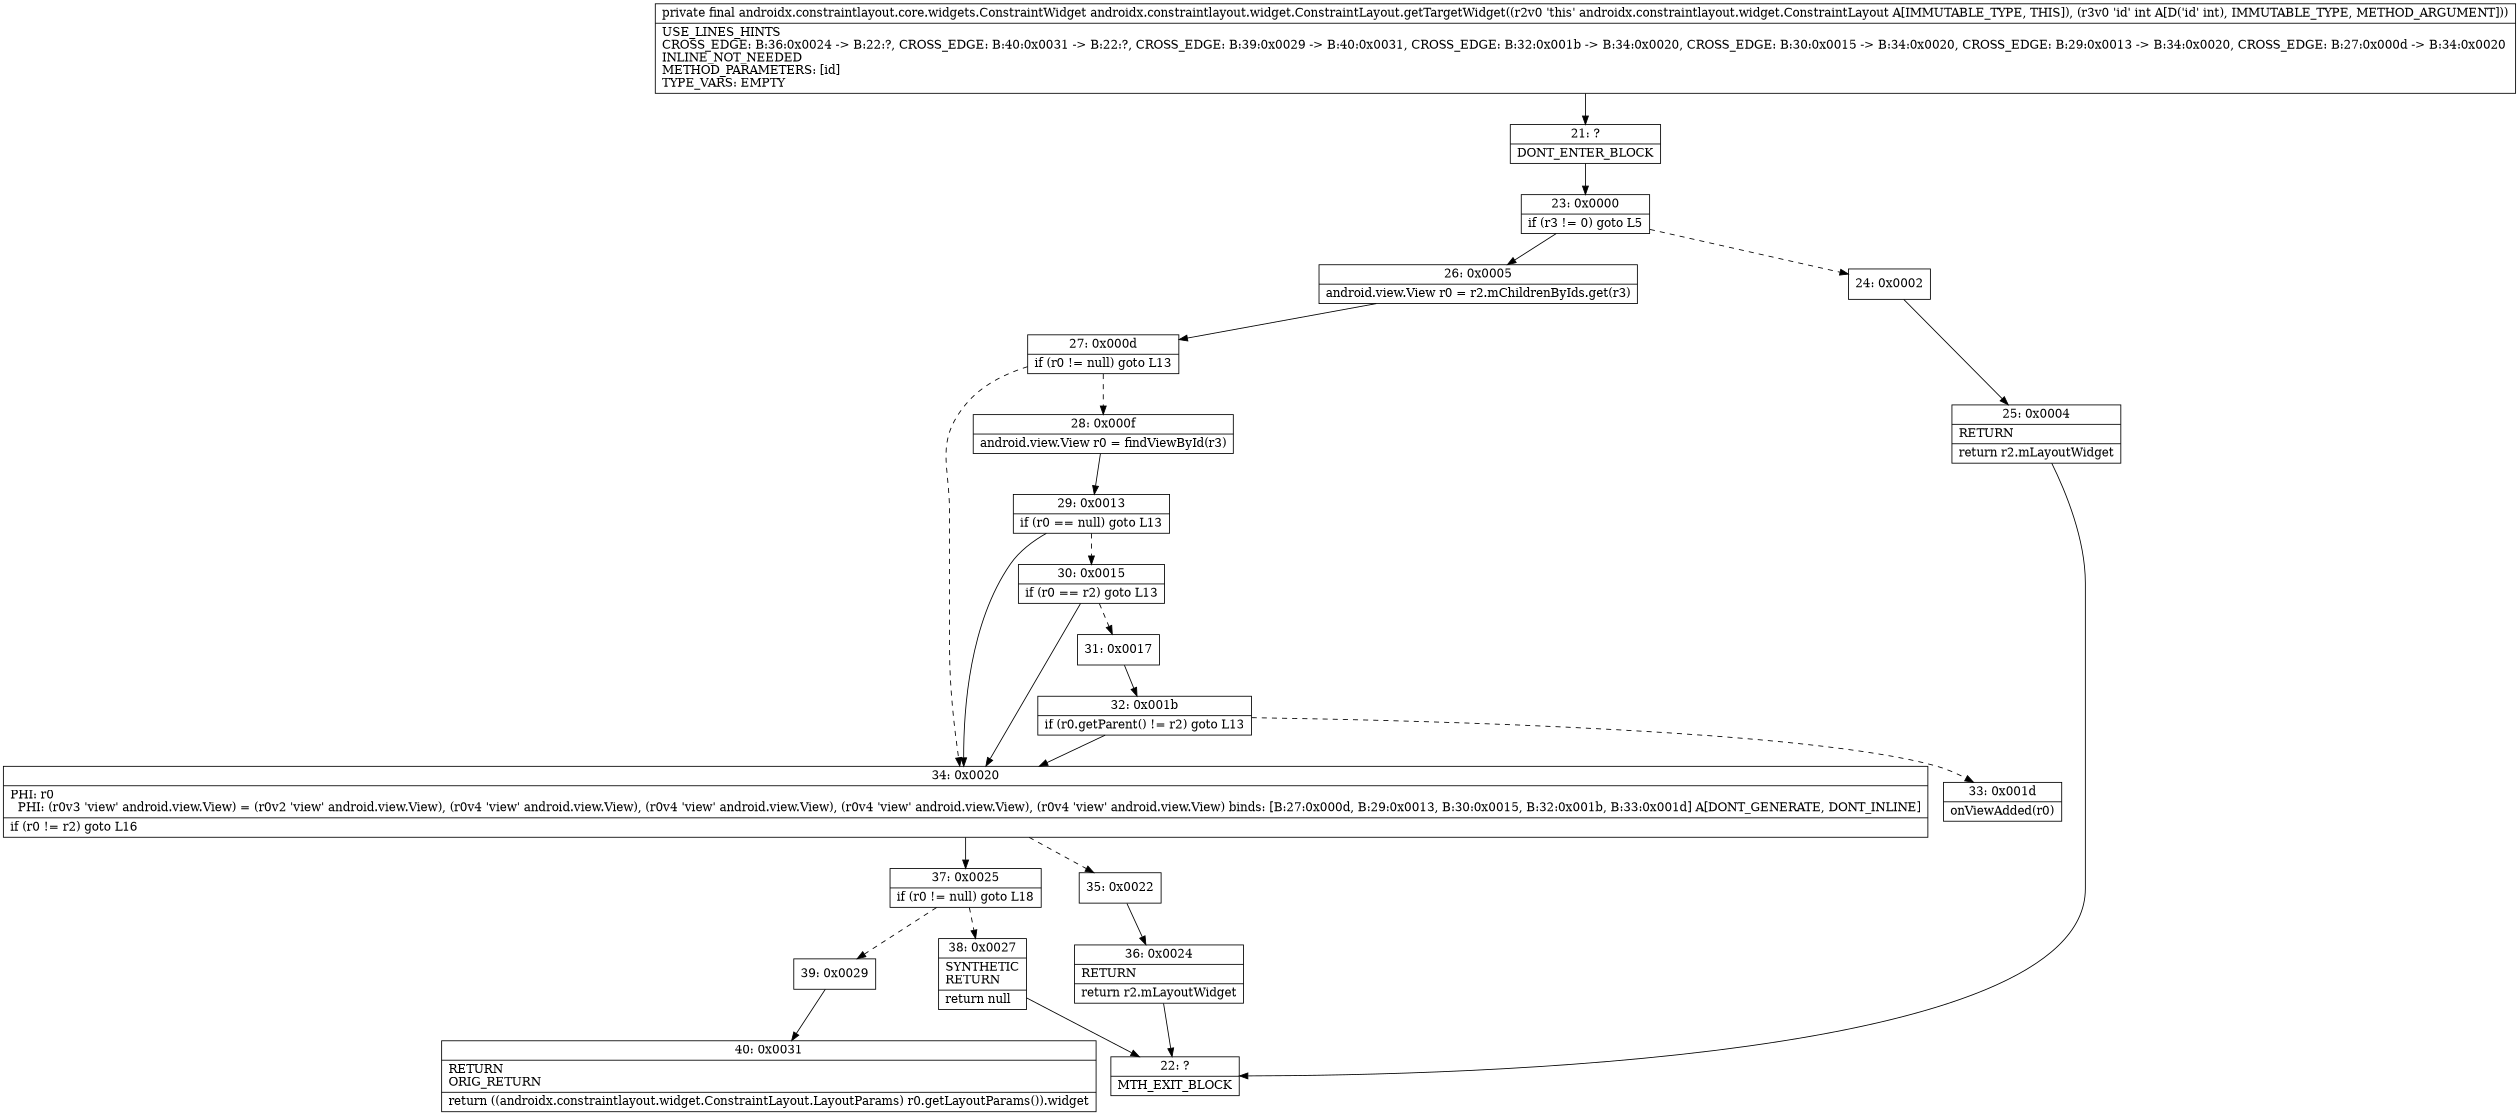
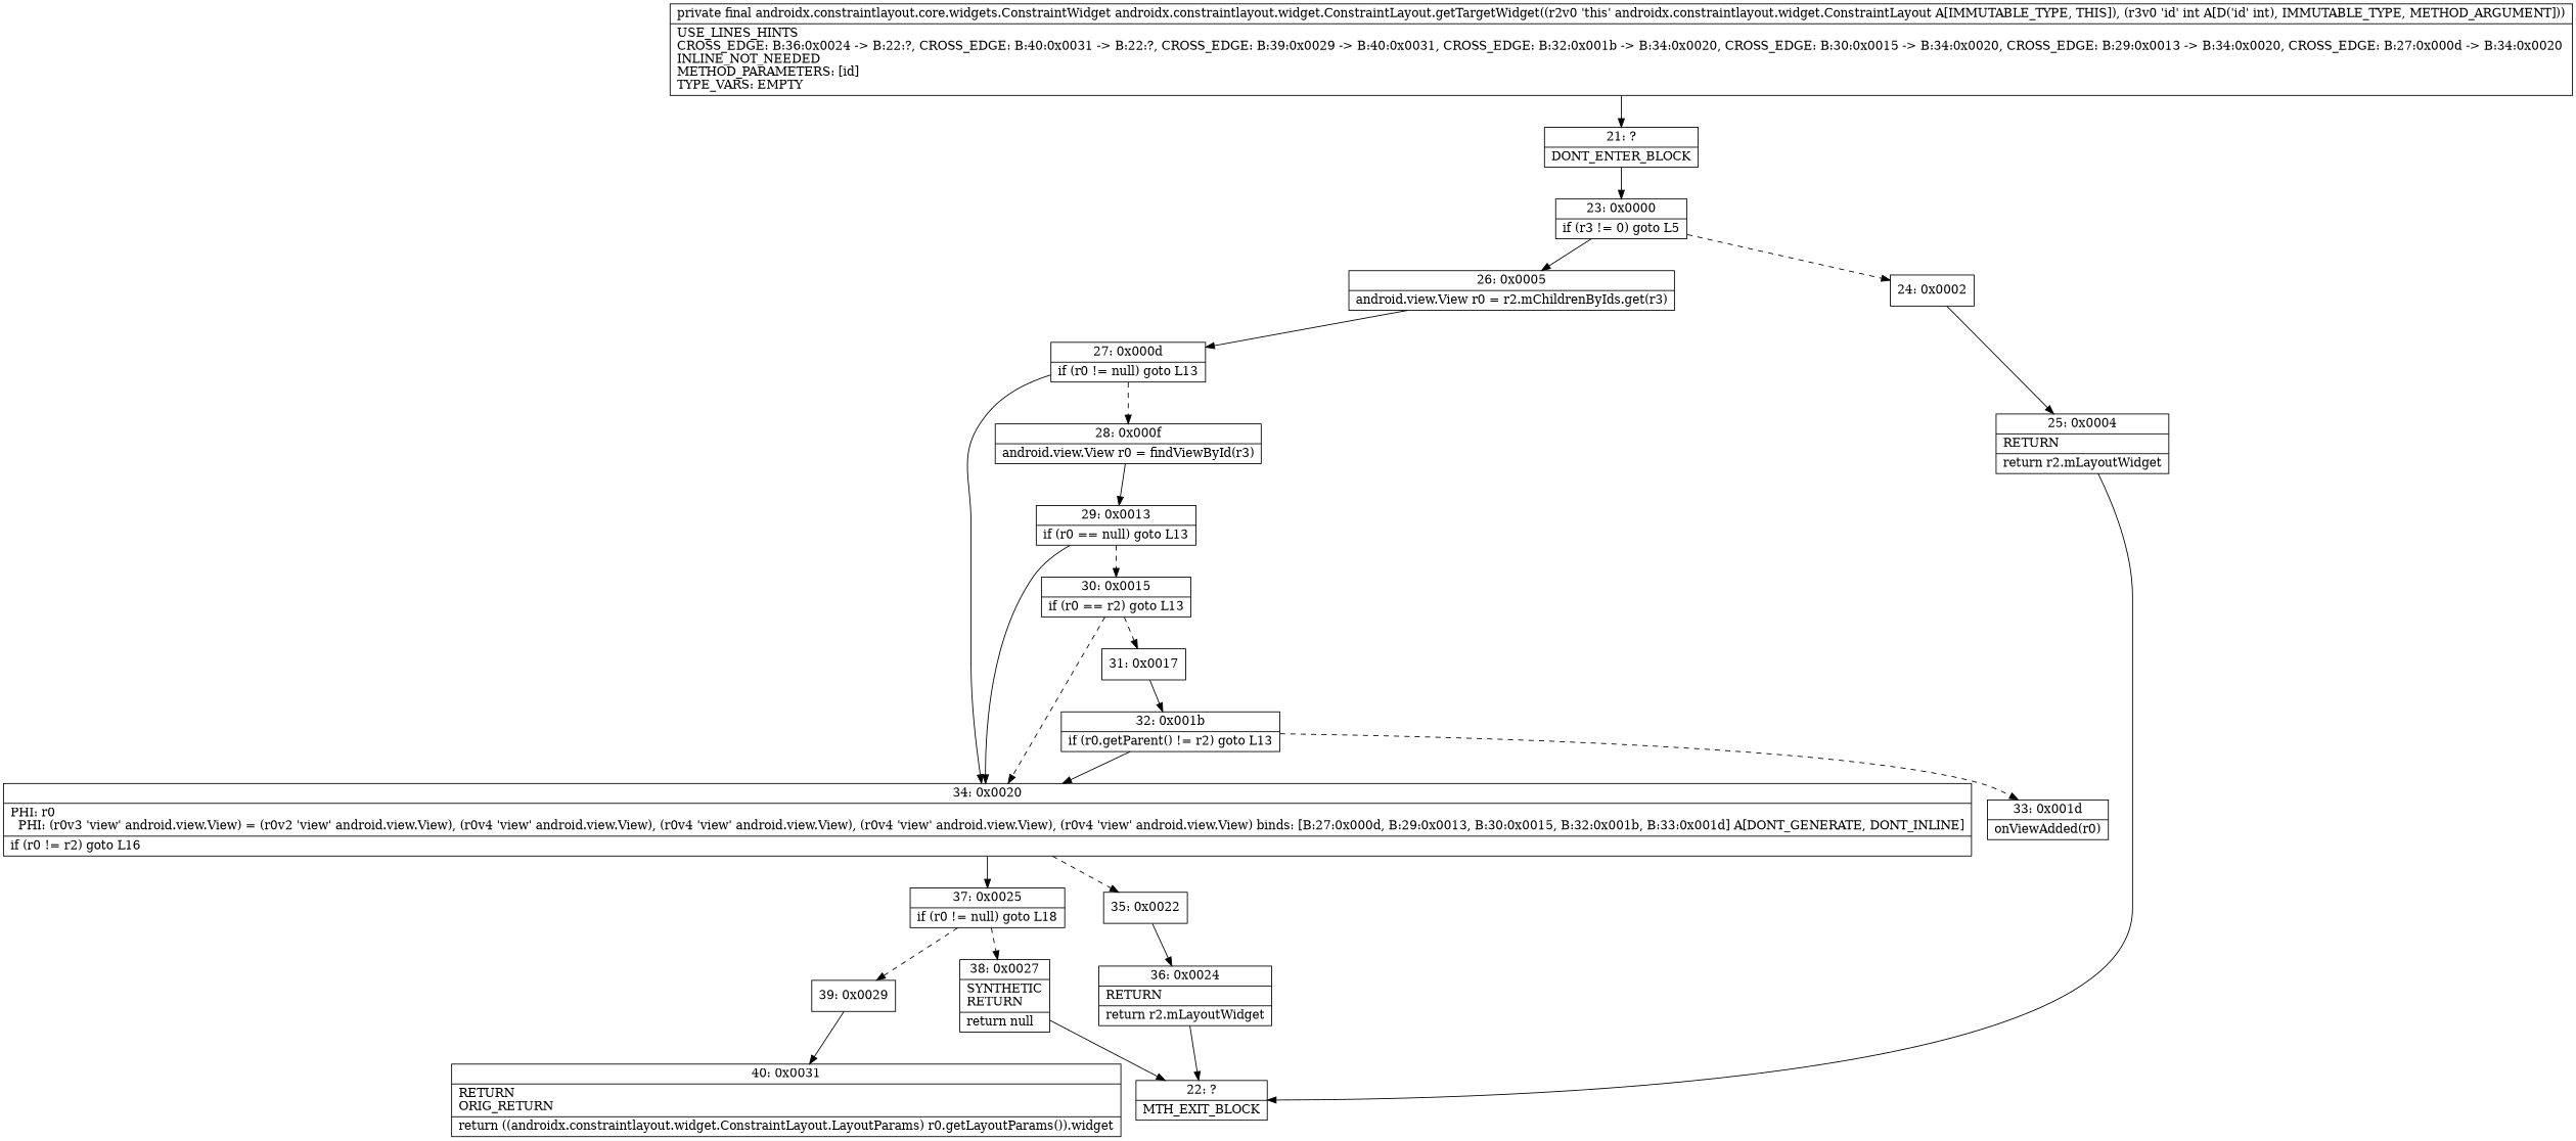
  digraph {
    node [shape=record]
    n1 [label="{21\:\ ?|DONT_ENTER_BLOCK\l}"]
    n2 [label="{23\:\ 0x0000|if (r3 != 0) goto L5\l}"]
    n3 [label="{24\:\ 0x0002}"]
    n4 [label="{26\:\ 0x0005|android.view.View r0 = r2.mChildrenByIds.get(r3)\l}"]
    n5 [label="{25\:\ 0x0004|RETURN\l|return r2.mLayoutWidget\l}"]
    n6 [label="{27\:\ 0x000d|if (r0 != null) goto L13\l}"]
    n7 [label="{22\:\ ?|MTH_EXIT_BLOCK\l}"]
    n8 [label="{28\:\ 0x000f|android.view.View r0 = findViewById(r3)\l}"]
    n9 [label="{34\:\ 0x0020|PHI: r0 \l  PHI: (r0v3 'view' android.view.View) = (r0v2 'view' android.view.View), (r0v4 'view' android.view.View), (r0v4 'view' android.view.View), (r0v4 'view' android.view.View), (r0v4 'view' android.view.View) binds: [B:27:0x000d, B:29:0x0013, B:30:0x0015, B:32:0x001b, B:33:0x001d] A[DONT_GENERATE, DONT_INLINE]\l|if (r0 != r2) goto L16\l}"]
    n10 [label="{29\:\ 0x0013|if (r0 == null) goto L13\l}"]
    n11 [label="{35\:\ 0x0022}"]
    n12 [label="{37\:\ 0x0025|if (r0 != null) goto L18\l}"]
    n13 [label="{30\:\ 0x0015|if (r0 == r2) goto L13\l}"]
    n14 [label="{31\:\ 0x0017}"]
    n15 [label="{32\:\ 0x001b|if (r0.getParent() != r2) goto L13\l}"]
    n16 [label="{33\:\ 0x001d|onViewAdded(r0)\l}"]
    n17 [label="{36\:\ 0x0024|RETURN\l|return r2.mLayoutWidget\l}"]
    n18 [label="{38\:\ 0x0027|SYNTHETIC\lRETURN\l|return null\l}"]
    n19 [label="{39\:\ 0x0029}"]
    n20 [label="{40\:\ 0x0031|RETURN\lORIG_RETURN\l|return ((androidx.constraintlayout.widget.ConstraintLayout.LayoutParams) r0.getLayoutParams()).widget\l}"]
    n21 [label="{private final androidx.constraintlayout.core.widgets.ConstraintWidget androidx.constraintlayout.widget.ConstraintLayout.getTargetWidget((r2v0 'this' androidx.constraintlayout.widget.ConstraintLayout A[IMMUTABLE_TYPE, THIS]), (r3v0 'id' int A[D('id' int), IMMUTABLE_TYPE, METHOD_ARGUMENT]))  | USE_LINES_HINTS\lCROSS_EDGE: B:36:0x0024 \-\> B:22:?, CROSS_EDGE: B:40:0x0031 \-\> B:22:?, CROSS_EDGE: B:39:0x0029 \-\> B:40:0x0031, CROSS_EDGE: B:32:0x001b \-\> B:34:0x0020, CROSS_EDGE: B:30:0x0015 \-\> B:34:0x0020, CROSS_EDGE: B:29:0x0013 \-\> B:34:0x0020, CROSS_EDGE: B:27:0x000d \-\> B:34:0x0020\lINLINE_NOT_NEEDED\lMETHOD_PARAMETERS: [id]\lTYPE_VARS: EMPTY\l}"]
    n1 -> n2
    n2 -> n3 [style=dashed]
    n2 -> n4
    n3 -> n5
    n4 -> n6
    n5 -> n7
    n6 -> n8 [style=dashed]
-   n6 -> n9 [style=dashed]
+   n6 -> n9
    n8 -> n10
    n9 -> n11 [style=dashed]
    n9 -> n12
    n10 -> n9
    n10 -> n13 [style=dashed]
    n11 -> n17
    n12 -> n18 [style=dashed]
    n12 -> n19 [style=dashed]
-   n13 -> n9
+   n13 -> n9 [style=dashed]
    n13 -> n14 [style=dashed]
    n14 -> n15
    n15 -> n9
    n15 -> n16 [style=dashed]
    n17 -> n7
    n18 -> n7
    n19 -> n20
    n21 -> n1
  }
